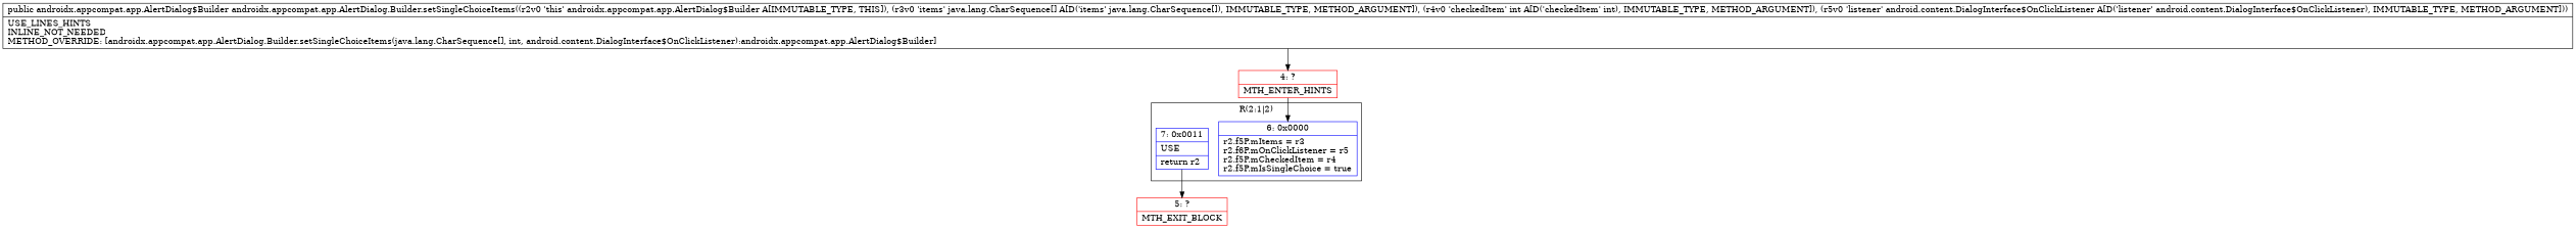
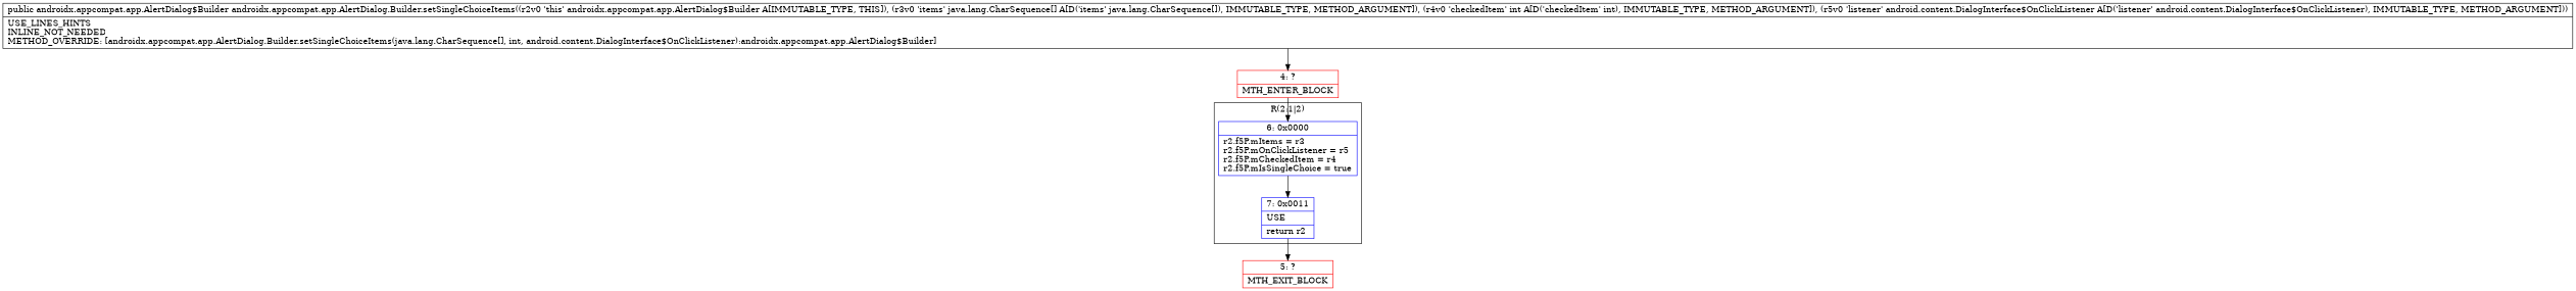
  digraph {
    fontname="DejaVu Serif"
    node [color=blue fontname="DejaVu Serif" shape=record]
    edge [fontname="DejaVu Serif"]
-   n1 [label="{6\:\ 0x0000|r2.f5P.mItems = r3\lr2.f6P.mOnClickListener = r5\lr2.f5P.mCheckedItem = r4\lr2.f5P.mIsSingleChoice = true\l}"]
+   n1 [label="{6\:\ 0x0000|r2.f5P.mItems = r3\lr2.f5P.mOnClickListener = r5\lr2.f5P.mCheckedItem = r4\lr2.f5P.mIsSingleChoice = true\l}"]
    n2 [label="{7\:\ 0x0011|USE\l|return r2\l}"]
    n3 [color=red label="{5\:\ ?|MTH_EXIT_BLOCK\l}"]
-   n4 [color=red label="{4\:\ ?|MTH_ENTER_HINTS\l}"]
+   n4 [color=red label="{4\:\ ?|MTH_ENTER_BLOCK\l}"]
    n5 [label="{public androidx.appcompat.app.AlertDialog$Builder androidx.appcompat.app.AlertDialog.Builder.setSingleChoiceItems((r2v0 'this' androidx.appcompat.app.AlertDialog$Builder A[IMMUTABLE_TYPE, THIS]), (r3v0 'items' java.lang.CharSequence[] A[D('items' java.lang.CharSequence[]), IMMUTABLE_TYPE, METHOD_ARGUMENT]), (r4v0 'checkedItem' int A[D('checkedItem' int), IMMUTABLE_TYPE, METHOD_ARGUMENT]), (r5v0 'listener' android.content.DialogInterface$OnClickListener A[D('listener' android.content.DialogInterface$OnClickListener), IMMUTABLE_TYPE, METHOD_ARGUMENT]))  | USE_LINES_HINTS\lINLINE_NOT_NEEDED\lMETHOD_OVERRIDE: [androidx.appcompat.app.AlertDialog.Builder.setSingleChoiceItems(java.lang.CharSequence[], int, android.content.DialogInterface$OnClickListener):androidx.appcompat.app.AlertDialog$Builder]\l}" color=""]
    subgraph cluster_1 {
      label="R(2:1|2)"
      n1
      n2
    }
+   n1 -> n2
    n2 -> n3
    n4 -> n1
    n5 -> n4
  }
